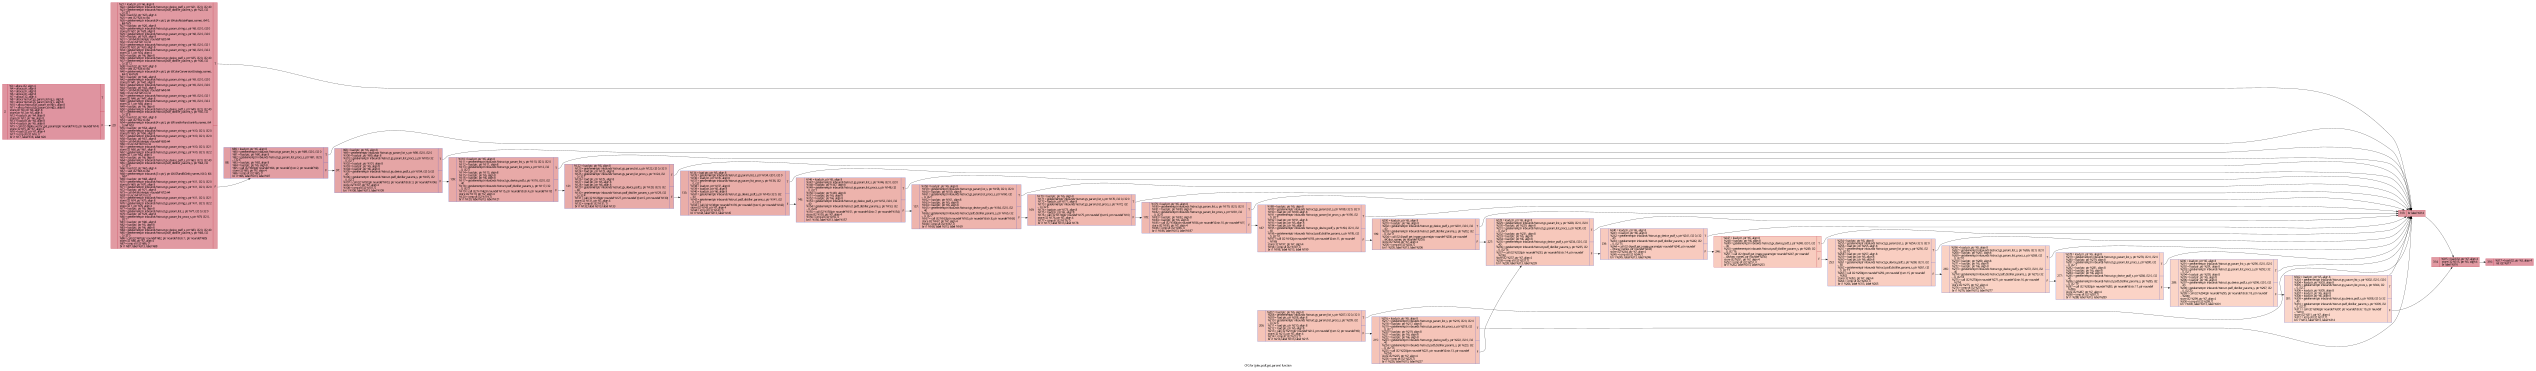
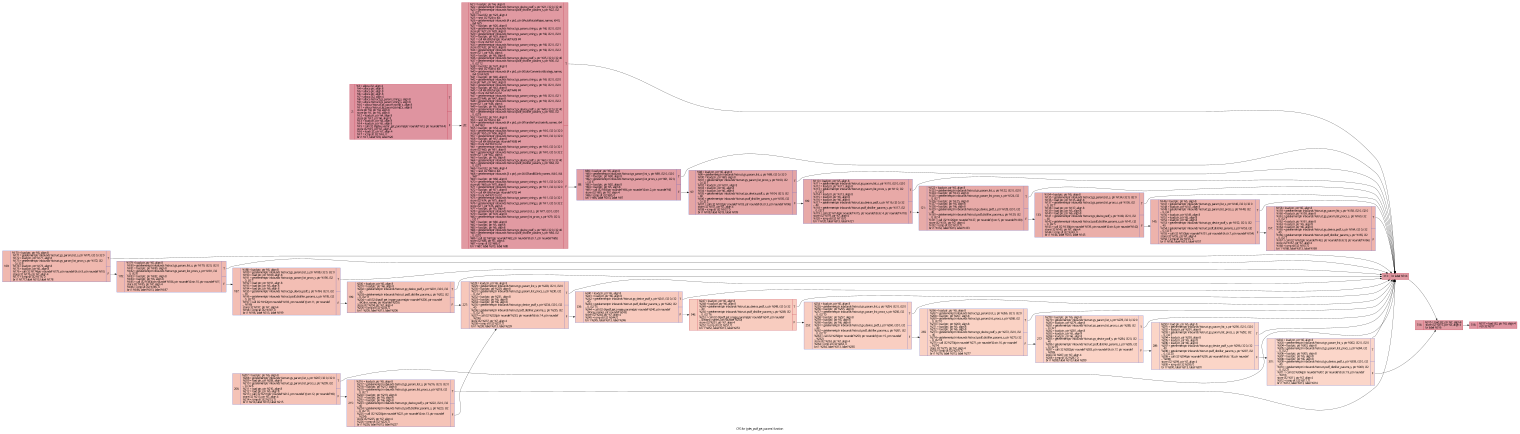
  digraph {
    fontname="Open Sans"
    label="CFG for 'gdev_psdf_get_params' function"
    rankdir=LR
    node [color="#3d50c3ff" fillcolor="#bb1b2c70" fontname="Open Sans" shape=record style=filled]
    edge [fontname="Open Sans" tailport=s0]
    n1 [color="#b70d28ff" fillcolor="#b70d2870" label="{2:\l|  %3 = alloca i32, align 4\l  %4 = alloca ptr, align 8\l  %5 = alloca ptr, align 8\l  %6 = alloca ptr, align 8\l  %7 = alloca i32, align 4\l  %8 = alloca %struct.gs_param_string_s, align 8\l  %9 = alloca %struct.gs_param_string_s, align 8\l  %10 = alloca %struct.gs_param_string_s, align 8\l  %11 = alloca %struct.gs_param_string_s, align 8\l  store ptr %0, ptr %4, align 8\l  store ptr %1, ptr %5, align 8\l  %12 = load ptr, ptr %4, align 8\l  store ptr %12, ptr %6, align 8\l  %13 = load ptr, ptr %4, align 8\l  %14 = load ptr, ptr %5, align 8\l  %15 = call i32 @gdev_vector_get_params(ptr noundef %13, ptr noundef %14)\l  store i32 %15, ptr %7, align 4\l  %16 = load i32, ptr %7, align 4\l  %17 = icmp slt i32 %16, 0\l  br i1 %17, label %18, label %20\l|{<s0>T|<s1>F}}"]
    n2 [color="#b70d28ff" label="{20:\l|  %21 = load ptr, ptr %6, align 8\l  %22 = getelementptr inbounds %struct.gx_device_psdf_s, ptr %21, i32 0, i32 40\l  %23 = getelementptr inbounds %struct.psdf_distiller_params_s, ptr %22, i32\l... 0, i32 1\l  %24 = load i32, ptr %23, align 4\l  %25 = sext i32 %24 to i64\l  %26 = getelementptr inbounds [4 x ptr], ptr @AutoRotatePages_names, i64 0,\l... i64 %25\l  %27 = load ptr, ptr %26, align 8\l  %28 = getelementptr inbounds %struct.gs_param_string_s, ptr %8, i32 0, i32 0\l  store ptr %27, ptr %28, align 8\l  %29 = getelementptr inbounds %struct.gs_param_string_s, ptr %8, i32 0, i32 0\l  %30 = load ptr, ptr %29, align 8\l  %31 = call i64 @strlen(ptr noundef %30) #4\l  %32 = trunc i64 %31 to i32\l  %33 = getelementptr inbounds %struct.gs_param_string_s, ptr %8, i32 0, i32 1\l  store i32 %32, ptr %33, align 8\l  %34 = getelementptr inbounds %struct.gs_param_string_s, ptr %8, i32 0, i32 2\l  store i32 1, ptr %34, align 4\l  %35 = load ptr, ptr %6, align 8\l  %36 = getelementptr inbounds %struct.gx_device_psdf_s, ptr %35, i32 0, i32 40\l  %37 = getelementptr inbounds %struct.psdf_distiller_params_s, ptr %36, i32\l... 0, i32 12\l  %38 = load i32, ptr %37, align 8\l  %39 = sext i32 %38 to i64\l  %40 = getelementptr inbounds [4 x ptr], ptr @ColorConversionStrategy_names,\l... i64 0, i64 %39\l  %41 = load ptr, ptr %40, align 8\l  %42 = getelementptr inbounds %struct.gs_param_string_s, ptr %9, i32 0, i32 0\l  store ptr %41, ptr %42, align 8\l  %43 = getelementptr inbounds %struct.gs_param_string_s, ptr %9, i32 0, i32 0\l  %44 = load ptr, ptr %43, align 8\l  %45 = call i64 @strlen(ptr noundef %44) #4\l  %46 = trunc i64 %45 to i32\l  %47 = getelementptr inbounds %struct.gs_param_string_s, ptr %9, i32 0, i32 1\l  store i32 %46, ptr %47, align 8\l  %48 = getelementptr inbounds %struct.gs_param_string_s, ptr %9, i32 0, i32 2\l  store i32 1, ptr %48, align 4\l  %49 = load ptr, ptr %6, align 8\l  %50 = getelementptr inbounds %struct.gx_device_psdf_s, ptr %49, i32 0, i32 40\l  %51 = getelementptr inbounds %struct.psdf_distiller_params_s, ptr %50, i32\l... 0, i32 8\l  %52 = load i32, ptr %51, align 8\l  %53 = sext i32 %52 to i64\l  %54 = getelementptr inbounds [4 x ptr], ptr @TransferFunctionInfo_names, i64\l... 0, i64 %53\l  %55 = load ptr, ptr %54, align 8\l  %56 = getelementptr inbounds %struct.gs_param_string_s, ptr %10, i32 0, i32 0\l  store ptr %55, ptr %56, align 8\l  %57 = getelementptr inbounds %struct.gs_param_string_s, ptr %10, i32 0, i32 0\l  %58 = load ptr, ptr %57, align 8\l  %59 = call i64 @strlen(ptr noundef %58) #4\l  %60 = trunc i64 %59 to i32\l  %61 = getelementptr inbounds %struct.gs_param_string_s, ptr %10, i32 0, i32 1\l  store i32 %60, ptr %61, align 8\l  %62 = getelementptr inbounds %struct.gs_param_string_s, ptr %10, i32 0, i32 2\l  store i32 1, ptr %62, align 4\l  %63 = load ptr, ptr %6, align 8\l  %64 = getelementptr inbounds %struct.gx_device_psdf_s, ptr %63, i32 0, i32 40\l  %65 = getelementptr inbounds %struct.psdf_distiller_params_s, ptr %64, i32\l... 0, i32 9\l  %66 = load i32, ptr %65, align 4\l  %67 = sext i32 %66 to i64\l  %68 = getelementptr inbounds [3 x ptr], ptr @UCRandBGInfo_names, i64 0, i64\l... %67\l  %69 = load ptr, ptr %68, align 8\l  %70 = getelementptr inbounds %struct.gs_param_string_s, ptr %11, i32 0, i32 0\l  store ptr %69, ptr %70, align 8\l  %71 = getelementptr inbounds %struct.gs_param_string_s, ptr %11, i32 0, i32 0\l  %72 = load ptr, ptr %71, align 8\l  %73 = call i64 @strlen(ptr noundef %72) #4\l  %74 = trunc i64 %73 to i32\l  %75 = getelementptr inbounds %struct.gs_param_string_s, ptr %11, i32 0, i32 1\l  store i32 %74, ptr %75, align 8\l  %76 = getelementptr inbounds %struct.gs_param_string_s, ptr %11, i32 0, i32 2\l  store i32 1, ptr %76, align 4\l  %77 = load ptr, ptr %5, align 8\l  %78 = getelementptr inbounds %struct.gs_param_list_s, ptr %77, i32 0, i32 0\l  %79 = load ptr, ptr %78, align 8\l  %80 = getelementptr inbounds %struct.gs_param_list_procs_s, ptr %79, i32 0,\l... i32 1\l  %81 = load ptr, ptr %80, align 8\l  %82 = load ptr, ptr %5, align 8\l  %83 = load ptr, ptr %6, align 8\l  %84 = getelementptr inbounds %struct.gx_device_psdf_s, ptr %83, i32 0, i32 40\l  %85 = getelementptr inbounds %struct.psdf_distiller_params_s, ptr %84, i32\l... 0, i32 0\l  %86 = call i32 %81(ptr noundef %82, ptr noundef @.str.1, ptr noundef %85)\l  store i32 %86, ptr %7, align 4\l  %87 = icmp slt i32 %86, 0\l  br i1 %87, label %313, label %88\l|{<s0>T|<s1>F}}"]
    n3 [color="#b70d28ff" label="{313:\l|  br label %314\l}"]
    n4 [fillcolor="#be242e70" label="{88:\l|  %89 = load ptr, ptr %5, align 8\l  %90 = getelementptr inbounds %struct.gs_param_list_s, ptr %89, i32 0, i32 0\l  %91 = load ptr, ptr %90, align 8\l  %92 = getelementptr inbounds %struct.gs_param_list_procs_s, ptr %91, i32 0,\l... i32 6\l  %93 = load ptr, ptr %92, align 8\l  %94 = load ptr, ptr %5, align 8\l  %95 = call i32 %93(ptr noundef %94, ptr noundef @.str.2, ptr noundef %8)\l  store i32 %95, ptr %7, align 4\l  %96 = icmp slt i32 %95, 0\l  br i1 %96, label %313, label %97\l|{<s0>T|<s1>F}}"]
    n5 [color="#b70d28ff" fillcolor="#b70d2870" label="{316:\l|  %317 = load i32, ptr %3, align 4\l  ret i32 %317\l}"]
    n6 [color="#b70d28ff" label="{314:\l|  %315 = load i32, ptr %7, align 4\l  store i32 %315, ptr %3, align 4\l  br label %316\l}"]
    n7 [fillcolor="#c5333470" label="{97:\l|  %98 = load ptr, ptr %5, align 8\l  %99 = getelementptr inbounds %struct.gs_param_list_s, ptr %98, i32 0, i32 0\l  %100 = load ptr, ptr %99, align 8\l  %101 = getelementptr inbounds %struct.gs_param_list_procs_s, ptr %100, i32\l... 0, i32 1\l  %102 = load ptr, ptr %101, align 8\l  %103 = load ptr, ptr %5, align 8\l  %104 = load ptr, ptr %6, align 8\l  %105 = getelementptr inbounds %struct.gx_device_psdf_s, ptr %104, i32 0, i32\l... 40\l  %106 = getelementptr inbounds %struct.psdf_distiller_params_s, ptr %105, i32\l... 0, i32 2\l  %107 = call i32 %102(ptr noundef %103, ptr noundef @.str.3, ptr noundef %106)\l  store i32 %107, ptr %7, align 4\l  %108 = icmp slt i32 %107, 0\l  br i1 %108, label %313, label %109\l|{<s0>T|<s1>F}}"]
    n8 [fillcolor="#ca3b3770" label="{109:\l|  %110 = load ptr, ptr %5, align 8\l  %111 = getelementptr inbounds %struct.gs_param_list_s, ptr %110, i32 0, i32 0\l  %112 = load ptr, ptr %111, align 8\l  %113 = getelementptr inbounds %struct.gs_param_list_procs_s, ptr %112, i32\l... 0, i32 3\l  %114 = load ptr, ptr %113, align 8\l  %115 = load ptr, ptr %5, align 8\l  %116 = load ptr, ptr %6, align 8\l  %117 = getelementptr inbounds %struct.gx_device_psdf_s, ptr %116, i32 0, i32\l... 40\l  %118 = getelementptr inbounds %struct.psdf_distiller_params_s, ptr %117, i32\l... 0, i32 3\l  %119 = call i32 %114(ptr noundef %115, ptr noundef @.str.4, ptr noundef %118)\l  store i32 %119, ptr %7, align 4\l  %120 = icmp slt i32 %119, 0\l  br i1 %120, label %313, label %121\l|{<s0>T|<s1>F}}"]
    n9 [fillcolor="#cc403a70" label="{121:\l|  %122 = load ptr, ptr %5, align 8\l  %123 = getelementptr inbounds %struct.gs_param_list_s, ptr %122, i32 0, i32 0\l  %124 = load ptr, ptr %123, align 8\l  %125 = getelementptr inbounds %struct.gs_param_list_procs_s, ptr %124, i32\l... 0, i32 1\l  %126 = load ptr, ptr %125, align 8\l  %127 = load ptr, ptr %5, align 8\l  %128 = load ptr, ptr %6, align 8\l  %129 = getelementptr inbounds %struct.gx_device_psdf_s, ptr %128, i32 0, i32\l... 40\l  %130 = getelementptr inbounds %struct.psdf_distiller_params_s, ptr %129, i32\l... 0, i32 4\l  %131 = call i32 %126(ptr noundef %127, ptr noundef @.str.5, ptr noundef %130)\l  store i32 %131, ptr %7, align 4\l  %132 = icmp slt i32 %131, 0\l  br i1 %132, label %313, label %133\l|{<s0>T|<s1>F}}"]
    n10 [fillcolor="#d0473d70" label="{133:\l|  %134 = load ptr, ptr %5, align 8\l  %135 = getelementptr inbounds %struct.gs_param_list_s, ptr %134, i32 0, i32 0\l  %136 = load ptr, ptr %135, align 8\l  %137 = getelementptr inbounds %struct.gs_param_list_procs_s, ptr %136, i32\l... 0, i32 1\l  %138 = load ptr, ptr %137, align 8\l  %139 = load ptr, ptr %5, align 8\l  %140 = load ptr, ptr %6, align 8\l  %141 = getelementptr inbounds %struct.gx_device_psdf_s, ptr %140, i32 0, i32\l... 40\l  %142 = getelementptr inbounds %struct.psdf_distiller_params_s, ptr %141, i32\l... 0, i32 5\l  %143 = call i32 %138(ptr noundef %139, ptr noundef @.str.6, ptr noundef %142)\l  store i32 %143, ptr %7, align 4\l  %144 = icmp slt i32 %143, 0\l  br i1 %144, label %313, label %145\l|{<s0>T|<s1>F}}"]
    n11 [fillcolor="#d6524470" label="{145:\l|  %146 = load ptr, ptr %5, align 8\l  %147 = getelementptr inbounds %struct.gs_param_list_s, ptr %146, i32 0, i32 0\l  %148 = load ptr, ptr %147, align 8\l  %149 = getelementptr inbounds %struct.gs_param_list_procs_s, ptr %148, i32\l... 0, i32 1\l  %150 = load ptr, ptr %149, align 8\l  %151 = load ptr, ptr %5, align 8\l  %152 = load ptr, ptr %6, align 8\l  %153 = getelementptr inbounds %struct.gx_device_psdf_s, ptr %152, i32 0, i32\l... 40\l  %154 = getelementptr inbounds %struct.psdf_distiller_params_s, ptr %153, i32\l... 0, i32 6\l  %155 = call i32 %150(ptr noundef %151, ptr noundef @.str.7, ptr noundef %154)\l  store i32 %155, ptr %7, align 4\l  %156 = icmp slt i32 %155, 0\l  br i1 %156, label %313, label %157\l|{<s0>T|<s1>F}}"]
    n12 [fillcolor="#d8564670" label="{157:\l|  %158 = load ptr, ptr %5, align 8\l  %159 = getelementptr inbounds %struct.gs_param_list_s, ptr %158, i32 0, i32 0\l  %160 = load ptr, ptr %159, align 8\l  %161 = getelementptr inbounds %struct.gs_param_list_procs_s, ptr %160, i32\l... 0, i32 1\l  %162 = load ptr, ptr %161, align 8\l  %163 = load ptr, ptr %5, align 8\l  %164 = load ptr, ptr %6, align 8\l  %165 = getelementptr inbounds %struct.gx_device_psdf_s, ptr %164, i32 0, i32\l... 40\l  %166 = getelementptr inbounds %struct.psdf_distiller_params_s, ptr %165, i32\l... 0, i32 7\l  %167 = call i32 %162(ptr noundef %163, ptr noundef @.str.8, ptr noundef %166)\l  store i32 %167, ptr %7, align 4\l  %168 = icmp slt i32 %167, 0\l  br i1 %168, label %313, label %169\l|{<s0>T|<s1>F}}"]
    n13 [fillcolor="#dc5d4a70" label="{169:\l|  %170 = load ptr, ptr %5, align 8\l  %171 = getelementptr inbounds %struct.gs_param_list_s, ptr %170, i32 0, i32 0\l  %172 = load ptr, ptr %171, align 8\l  %173 = getelementptr inbounds %struct.gs_param_list_procs_s, ptr %172, i32\l... 0, i32 6\l  %174 = load ptr, ptr %173, align 8\l  %175 = load ptr, ptr %5, align 8\l  %176 = call i32 %174(ptr noundef %175, ptr noundef @.str.9, ptr noundef %10)\l  store i32 %176, ptr %7, align 4\l  %177 = icmp slt i32 %176, 0\l  br i1 %177, label %313, label %178\l|{<s0>T|<s1>F}}"]
    n14 [fillcolor="#de614d70" label="{178:\l|  %179 = load ptr, ptr %5, align 8\l  %180 = getelementptr inbounds %struct.gs_param_list_s, ptr %179, i32 0, i32 0\l  %181 = load ptr, ptr %180, align 8\l  %182 = getelementptr inbounds %struct.gs_param_list_procs_s, ptr %181, i32\l... 0, i32 6\l  %183 = load ptr, ptr %182, align 8\l  %184 = load ptr, ptr %5, align 8\l  %185 = call i32 %183(ptr noundef %184, ptr noundef @.str.10, ptr noundef %11)\l  store i32 %185, ptr %7, align 4\l  %186 = icmp slt i32 %185, 0\l  br i1 %186, label %313, label %187\l|{<s0>T|<s1>F}}"]
    n15 [fillcolor="#e36c5570" label="{187:\l|  %188 = load ptr, ptr %5, align 8\l  %189 = getelementptr inbounds %struct.gs_param_list_s, ptr %188, i32 0, i32 0\l  %190 = load ptr, ptr %189, align 8\l  %191 = getelementptr inbounds %struct.gs_param_list_procs_s, ptr %190, i32\l... 0, i32 1\l  %192 = load ptr, ptr %191, align 8\l  %193 = load ptr, ptr %5, align 8\l  %194 = load ptr, ptr %6, align 8\l  %195 = getelementptr inbounds %struct.gx_device_psdf_s, ptr %194, i32 0, i32\l... 40\l  %196 = getelementptr inbounds %struct.psdf_distiller_params_s, ptr %195, i32\l... 0, i32 10\l  %197 = call i32 %192(ptr noundef %193, ptr noundef @.str.11, ptr noundef\l... %196)\l  store i32 %197, ptr %7, align 4\l  %198 = icmp slt i32 %197, 0\l  br i1 %198, label %313, label %199\l|{<s0>T|<s1>F}}"]
    n16 [fillcolor="#e5705870" label="{199:\l|  %200 = load ptr, ptr %5, align 8\l  %201 = load ptr, ptr %6, align 8\l  %202 = getelementptr inbounds %struct.gx_device_psdf_s, ptr %201, i32 0, i32\l... 40\l  %203 = getelementptr inbounds %struct.psdf_distiller_params_s, ptr %202, i32\l... 0, i32 11\l  %204 = call i32 @psdf_get_image_params(ptr noundef %200, ptr noundef\l... @Color_names, ptr noundef %203)\l  store i32 %204, ptr %7, align 4\l  %205 = icmp slt i32 %204, 0\l  br i1 %205, label %313, label %206\l|{<s0>T|<s1>F}}"]
    n17 [fillcolor="#ed836670" label="{227:\l|  %228 = load ptr, ptr %5, align 8\l  %229 = getelementptr inbounds %struct.gs_param_list_s, ptr %228, i32 0, i32 0\l  %230 = load ptr, ptr %229, align 8\l  %231 = getelementptr inbounds %struct.gs_param_list_procs_s, ptr %230, i32\l... 0, i32 1\l  %232 = load ptr, ptr %231, align 8\l  %233 = load ptr, ptr %5, align 8\l  %234 = load ptr, ptr %6, align 8\l  %235 = getelementptr inbounds %struct.gx_device_psdf_s, ptr %234, i32 0, i32\l... 40\l  %236 = getelementptr inbounds %struct.psdf_distiller_params_s, ptr %235, i32\l... 0, i32 14\l  %237 = call i32 %232(ptr noundef %233, ptr noundef @.str.14, ptr noundef\l... %236)\l  store i32 %237, ptr %7, align 4\l  %238 = icmp slt i32 %237, 0\l  br i1 %238, label %313, label %239\l|{<s0>T|<s1>F}}"]
    n18 [fillcolor="#e8765c70" label="{206:\l|  %207 = load ptr, ptr %5, align 8\l  %208 = getelementptr inbounds %struct.gs_param_list_s, ptr %207, i32 0, i32 0\l  %209 = load ptr, ptr %208, align 8\l  %210 = getelementptr inbounds %struct.gs_param_list_procs_s, ptr %209, i32\l... 0, i32 6\l  %211 = load ptr, ptr %210, align 8\l  %212 = load ptr, ptr %5, align 8\l  %213 = call i32 %211(ptr noundef %212, ptr noundef @.str.12, ptr noundef %9)\l  store i32 %213, ptr %7, align 4\l  %214 = icmp slt i32 %213, 0\l  br i1 %214, label %313, label %215\l|{<s0>T|<s1>F}}"]
    n19 [fillcolor="#e97a5f70" label="{215:\l|  %216 = load ptr, ptr %5, align 8\l  %217 = getelementptr inbounds %struct.gs_param_list_s, ptr %216, i32 0, i32 0\l  %218 = load ptr, ptr %217, align 8\l  %219 = getelementptr inbounds %struct.gs_param_list_procs_s, ptr %218, i32\l... 0, i32 1\l  %220 = load ptr, ptr %219, align 8\l  %221 = load ptr, ptr %5, align 8\l  %222 = load ptr, ptr %6, align 8\l  %223 = getelementptr inbounds %struct.gx_device_psdf_s, ptr %222, i32 0, i32\l... 40\l  %224 = getelementptr inbounds %struct.psdf_distiller_params_s, ptr %223, i32\l... 0, i32 13\l  %225 = call i32 %220(ptr noundef %221, ptr noundef @.str.13, ptr noundef\l... %224)\l  store i32 %225, ptr %7, align 4\l  %226 = icmp slt i32 %225, 0\l  br i1 %226, label %313, label %227\l|{<s0>T|<s1>F}}"]
    n20 [fillcolor="#ef886b70" label="{239:\l|  %240 = load ptr, ptr %5, align 8\l  %241 = load ptr, ptr %6, align 8\l  %242 = getelementptr inbounds %struct.gx_device_psdf_s, ptr %241, i32 0, i32\l... 40\l  %243 = getelementptr inbounds %struct.psdf_distiller_params_s, ptr %242, i32\l... 0, i32 15\l  %244 = call i32 @psdf_get_image_params(ptr noundef %240, ptr noundef\l... @Gray_names, ptr noundef %243)\l  store i32 %244, ptr %7, align 4\l  %245 = icmp slt i32 %244, 0\l  br i1 %245, label %313, label %246\l|{<s0>T|<s1>F}}"]
    n21 [color="#b70d28ff" fillcolor="#f08b6e70" label="{246:\l|  %247 = load ptr, ptr %5, align 8\l  %248 = load ptr, ptr %6, align 8\l  %249 = getelementptr inbounds %struct.gx_device_psdf_s, ptr %248, i32 0, i32\l... 40\l  %250 = getelementptr inbounds %struct.psdf_distiller_params_s, ptr %249, i32\l... 0, i32 16\l  %251 = call i32 @psdf_get_image_params(ptr noundef %247, ptr noundef\l... @Mono_names, ptr noundef %250)\l  store i32 %251, ptr %7, align 4\l  %252 = icmp slt i32 %251, 0\l  br i1 %252, label %313, label %253\l|{<s0>T|<s1>F}}"]
    n22 [fillcolor="#f2907270" label="{253:\l|  %254 = load ptr, ptr %5, align 8\l  %255 = getelementptr inbounds %struct.gs_param_list_s, ptr %254, i32 0, i32 0\l  %256 = load ptr, ptr %255, align 8\l  %257 = getelementptr inbounds %struct.gs_param_list_procs_s, ptr %256, i32\l... 0, i32 10\l  %258 = load ptr, ptr %257, align 8\l  %259 = load ptr, ptr %5, align 8\l  %260 = load ptr, ptr %6, align 8\l  %261 = getelementptr inbounds %struct.gx_device_psdf_s, ptr %260, i32 0, i32\l... 40\l  %262 = getelementptr inbounds %struct.psdf_distiller_params_s, ptr %261, i32\l... 0, i32 17\l  %263 = call i32 %258(ptr noundef %259, ptr noundef @.str.15, ptr noundef\l... %262)\l  store i32 %263, ptr %7, align 4\l  %264 = icmp slt i32 %263, 0\l  br i1 %264, label %313, label %265\l|{<s0>T|<s1>F}}"]
    n23 [fillcolor="#f4987a70" label="{265:\l|  %266 = load ptr, ptr %5, align 8\l  %267 = getelementptr inbounds %struct.gs_param_list_s, ptr %266, i32 0, i32 0\l  %268 = load ptr, ptr %267, align 8\l  %269 = getelementptr inbounds %struct.gs_param_list_procs_s, ptr %268, i32\l... 0, i32 10\l  %270 = load ptr, ptr %269, align 8\l  %271 = load ptr, ptr %5, align 8\l  %272 = load ptr, ptr %6, align 8\l  %273 = getelementptr inbounds %struct.gx_device_psdf_s, ptr %272, i32 0, i32\l... 40\l  %274 = getelementptr inbounds %struct.psdf_distiller_params_s, ptr %273, i32\l... 0, i32 18\l  %275 = call i32 %270(ptr noundef %271, ptr noundef @.str.16, ptr noundef\l... %274)\l  store i32 %275, ptr %7, align 4\l  %276 = icmp slt i32 %275, 0\l  br i1 %276, label %313, label %277\l|{<s0>T|<s1>F}}"]
    n24 [fillcolor="#f59c7d70" label="{277:\l|  %278 = load ptr, ptr %5, align 8\l  %279 = getelementptr inbounds %struct.gs_param_list_s, ptr %278, i32 0, i32 0\l  %280 = load ptr, ptr %279, align 8\l  %281 = getelementptr inbounds %struct.gs_param_list_procs_s, ptr %280, i32\l... 0, i32 1\l  %282 = load ptr, ptr %281, align 8\l  %283 = load ptr, ptr %5, align 8\l  %284 = load ptr, ptr %6, align 8\l  %285 = getelementptr inbounds %struct.gx_device_psdf_s, ptr %284, i32 0, i32\l... 40\l  %286 = getelementptr inbounds %struct.psdf_distiller_params_s, ptr %285, i32\l... 0, i32 19\l  %287 = call i32 %282(ptr noundef %283, ptr noundef @.str.17, ptr noundef\l... %286)\l  store i32 %287, ptr %7, align 4\l  %288 = icmp slt i32 %287, 0\l  br i1 %288, label %313, label %289\l|{<s0>T|<s1>F}}"]
    n25 [fillcolor="#f5a08170" label="{289:\l|  %290 = load ptr, ptr %5, align 8\l  %291 = getelementptr inbounds %struct.gs_param_list_s, ptr %290, i32 0, i32 0\l  %292 = load ptr, ptr %291, align 8\l  %293 = getelementptr inbounds %struct.gs_param_list_procs_s, ptr %292, i32\l... 0, i32 1\l  %294 = load ptr, ptr %293, align 8\l  %295 = load ptr, ptr %5, align 8\l  %296 = load ptr, ptr %6, align 8\l  %297 = getelementptr inbounds %struct.gx_device_psdf_s, ptr %296, i32 0, i32\l... 40\l  %298 = getelementptr inbounds %struct.psdf_distiller_params_s, ptr %297, i32\l... 0, i32 20\l  %299 = call i32 %294(ptr noundef %295, ptr noundef @.str.18, ptr noundef\l... %298)\l  store i32 %299, ptr %7, align 4\l  %300 = icmp slt i32 %299, 0\l  br i1 %300, label %313, label %301\l|{<s0>T|<s1>F}}"]
    n26 [fillcolor="#f6a38570" label="{301:\l|  %302 = load ptr, ptr %5, align 8\l  %303 = getelementptr inbounds %struct.gs_param_list_s, ptr %302, i32 0, i32 0\l  %304 = load ptr, ptr %303, align 8\l  %305 = getelementptr inbounds %struct.gs_param_list_procs_s, ptr %304, i32\l... 0, i32 2\l  %306 = load ptr, ptr %305, align 8\l  %307 = load ptr, ptr %5, align 8\l  %308 = load ptr, ptr %6, align 8\l  %309 = getelementptr inbounds %struct.gx_device_psdf_s, ptr %308, i32 0, i32\l... 40\l  %310 = getelementptr inbounds %struct.psdf_distiller_params_s, ptr %309, i32\l... 0, i32 21\l  %311 = call i32 %306(ptr noundef %307, ptr noundef @.str.19, ptr noundef\l... %310)\l  store i32 %311, ptr %7, align 4\l  %312 = icmp slt i32 %311, 0\l  br i1 %312, label %313, label %314\l|{<s0>T|<s1>F}}"]
    n1 -> n2 [tailport=s1]
    n2 -> n3
    n2 -> n4 [tailport=s1]
    n3 -> n6
    n4 -> n3
    n4 -> n7 [tailport=s1]
    n6 -> n5
    n7 -> n3
    n7 -> n8 [tailport=s1]
    n8 -> n3
    n8 -> n9 [tailport=s1]
    n9 -> n3
    n9 -> n10 [tailport=s1]
    n10 -> n3
    n10 -> n11 [tailport=s1]
    n11 -> n3
    n11 -> n12 [tailport=s1]
    n12 -> n3
-   n12 -> n13 [tailport=s1]
    n13 -> n3
    n13 -> n14 [tailport=s1]
    n14 -> n3
    n14 -> n15 [tailport=s1]
    n15 -> n3
    n15 -> n16 [tailport=s1]
    n16 -> n3
    n16 -> n17 [tailport=s1]
    n17 -> n3
    n17 -> n20 [tailport=s1]
    n18 -> n3
    n18 -> n19 [tailport=s1]
    n19 -> n3
    n19 -> n17 [tailport=s1]
    n20 -> n3
    n20 -> n21 [tailport=s1]
    n21 -> n3
    n21 -> n22 [tailport=s1]
    n22 -> n3
    n22 -> n23 [tailport=s1]
    n23 -> n3
    n23 -> n24 [tailport=s1]
    n24 -> n3
    n24 -> n25 [tailport=s1]
    n25 -> n3
    n25 -> n26 [tailport=s1]
    n26 -> n3
    n26 -> n6 [tailport=s1]
  }
